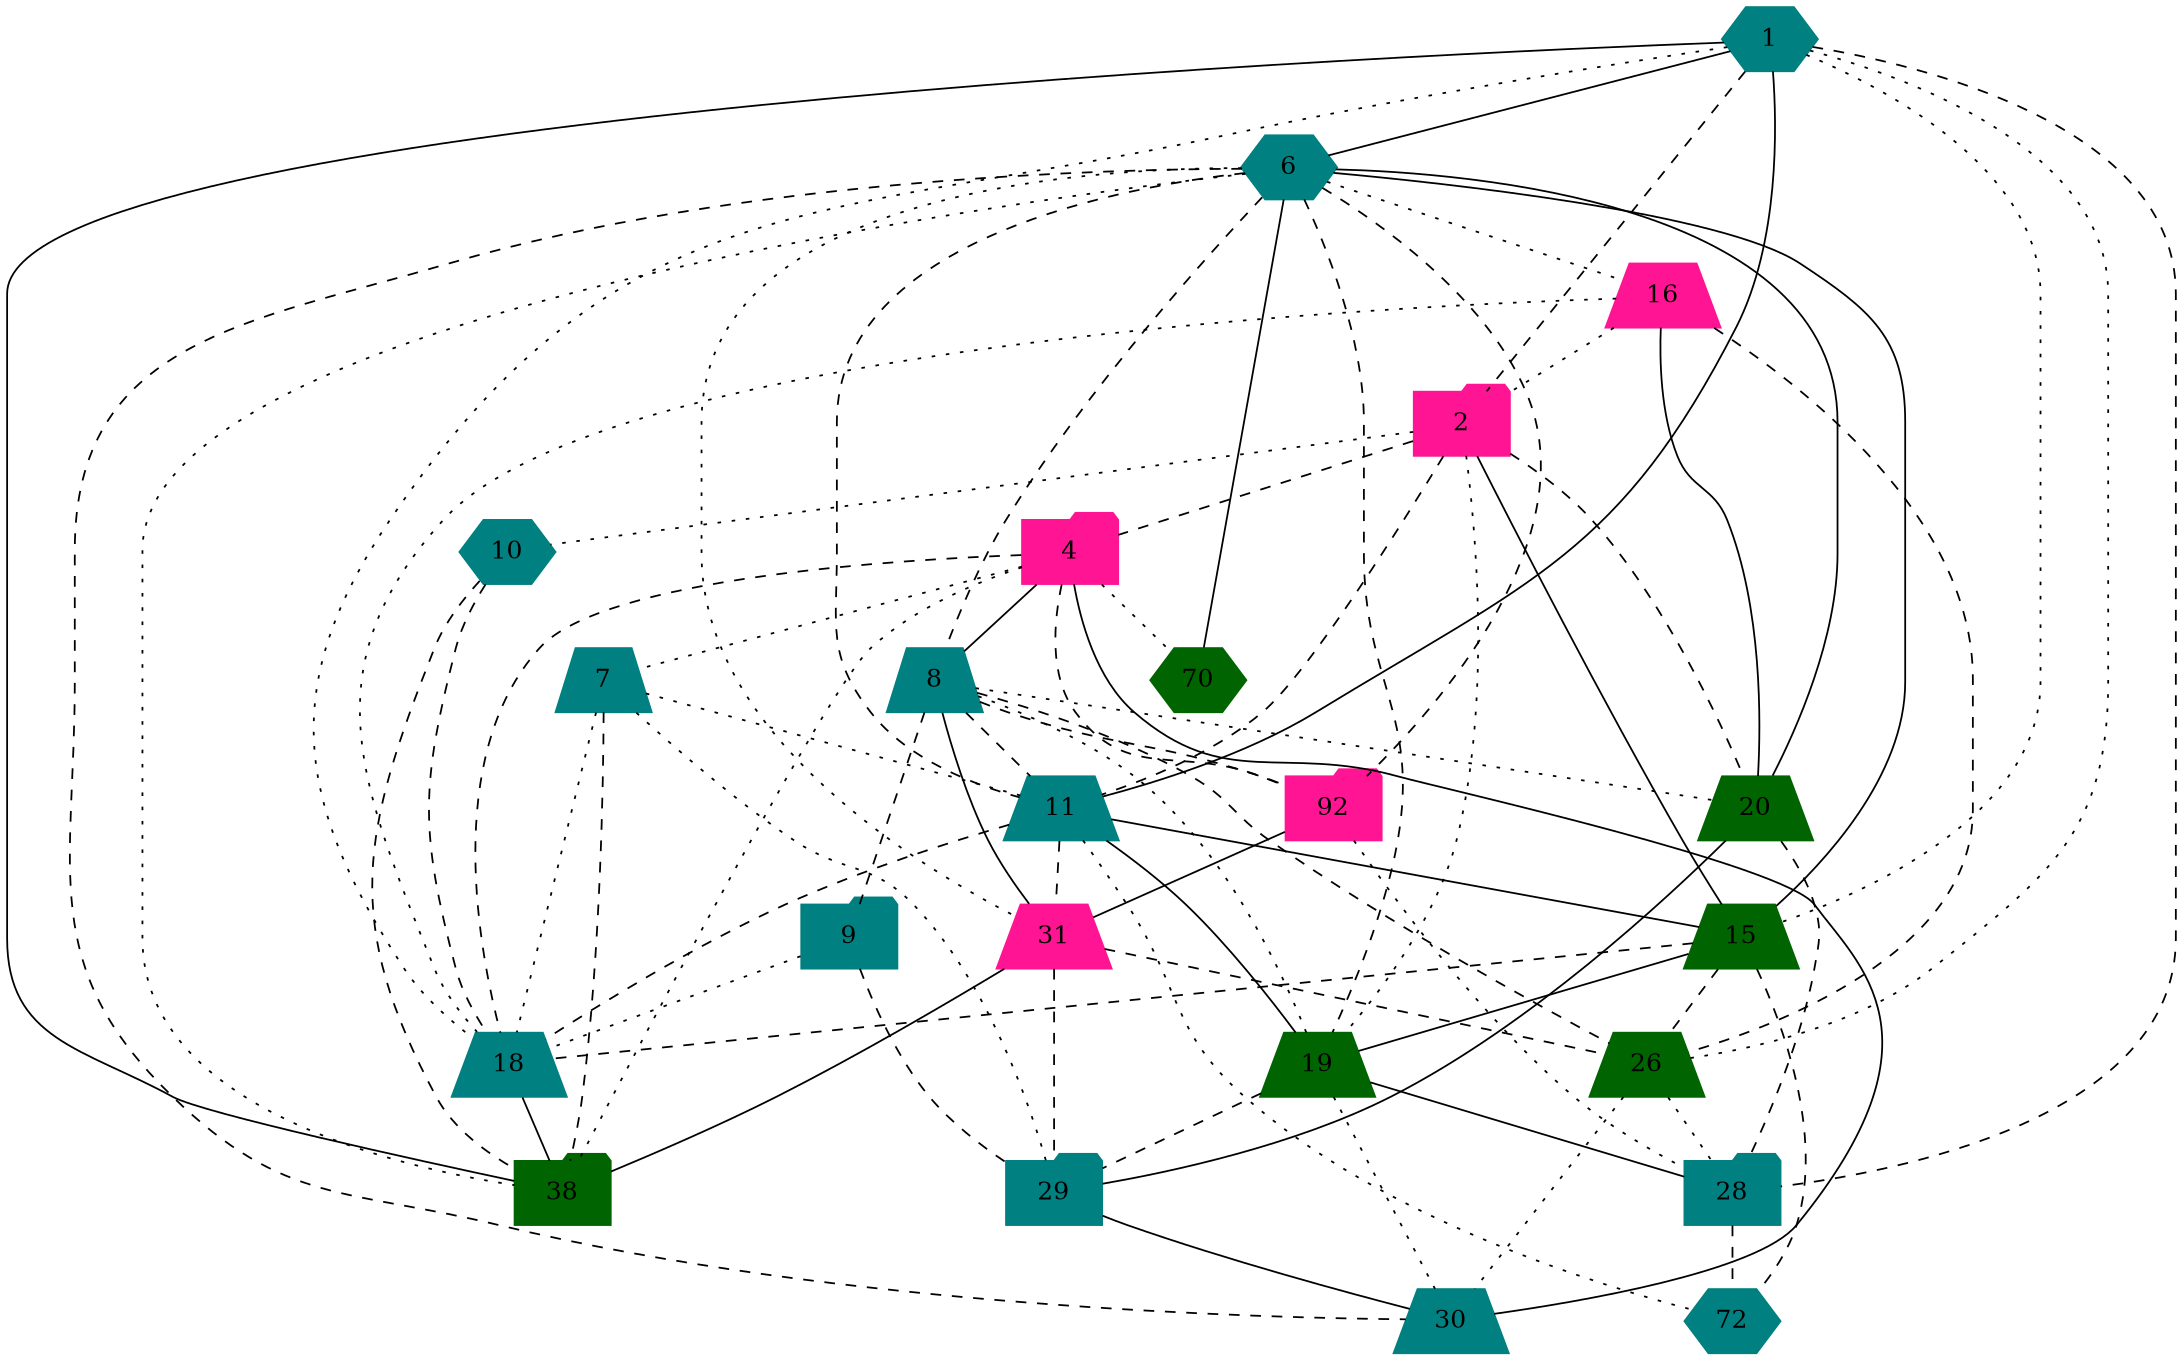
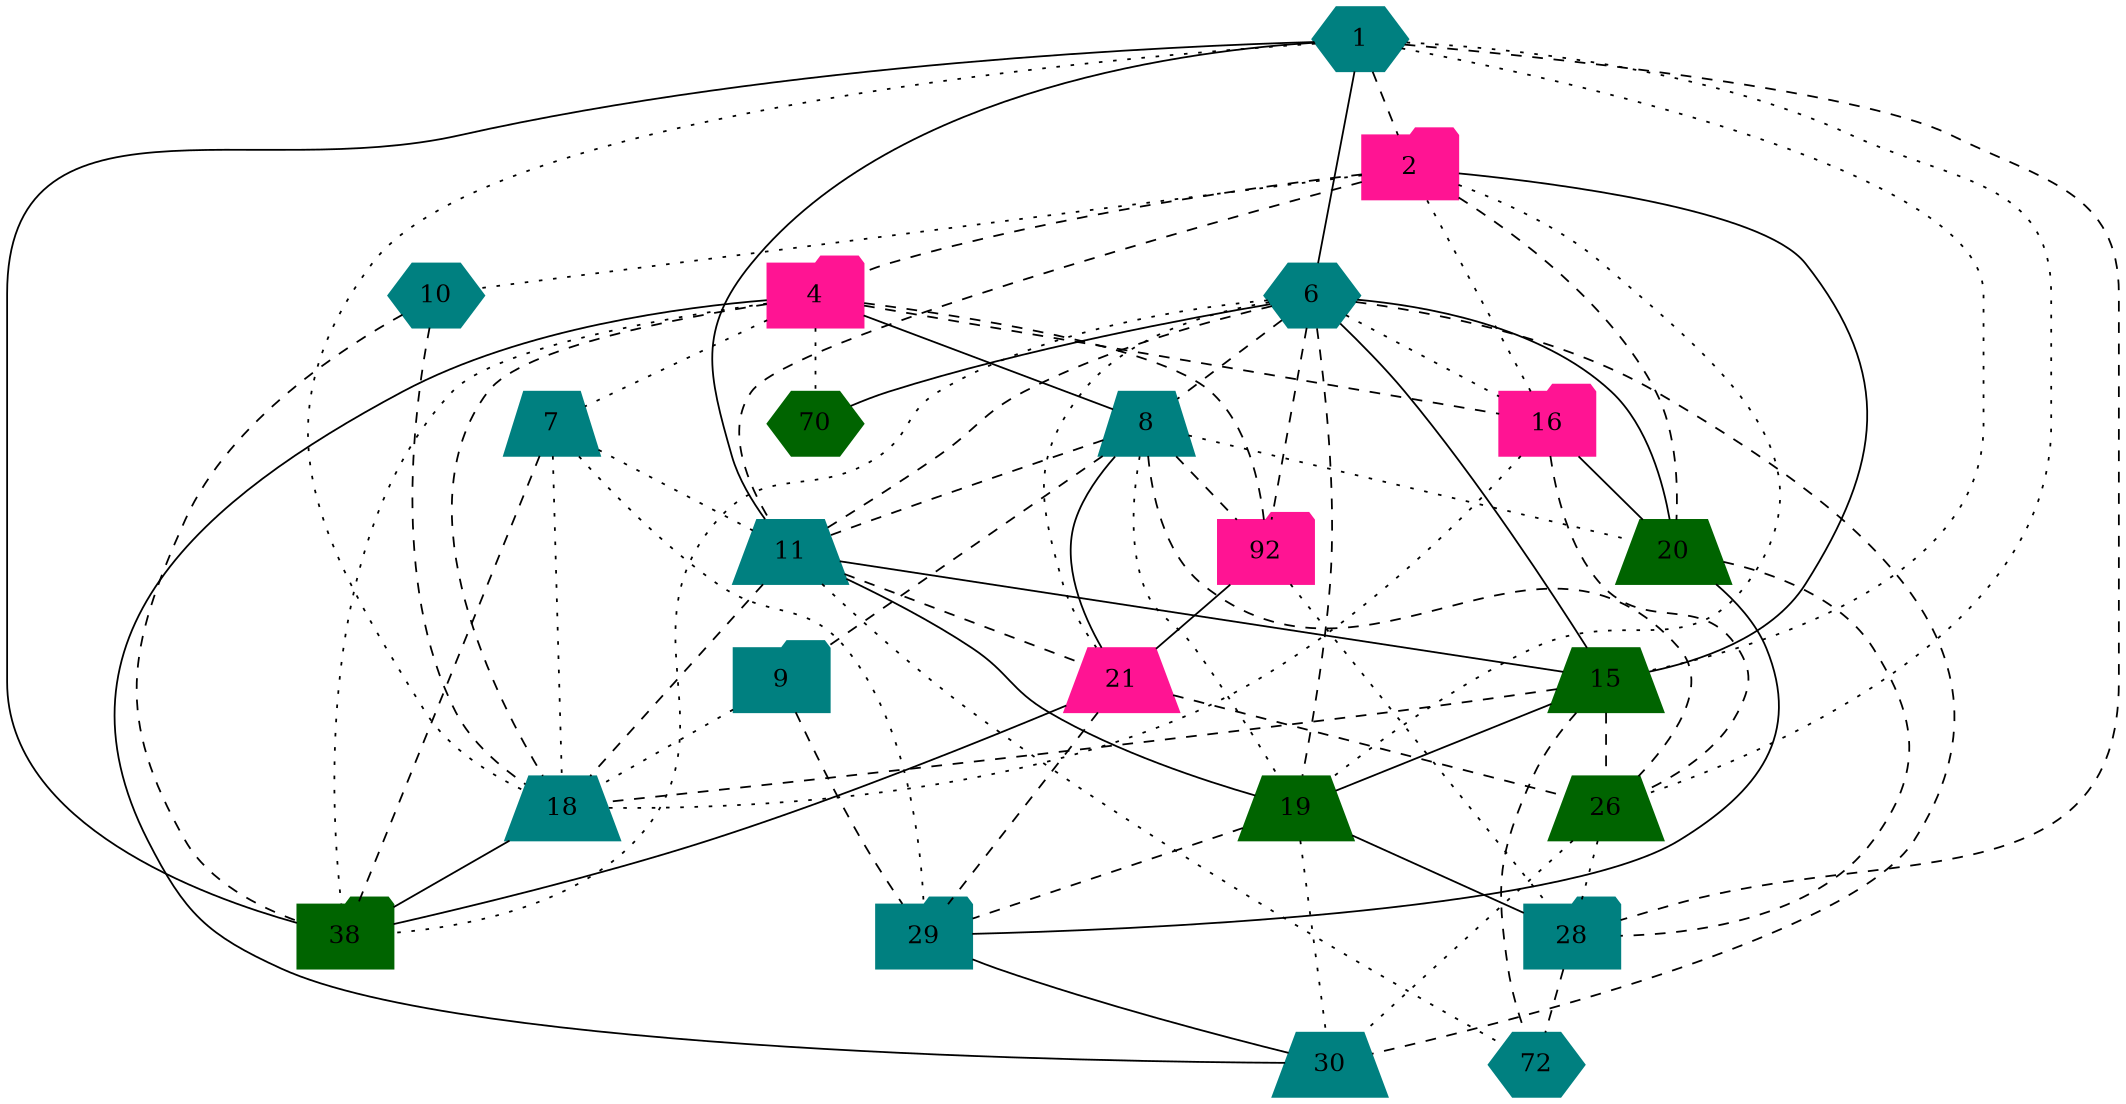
  graph {
    node [color=teal shape=trapezium style=filled]
    edge [style=dashed]
    1 [shape=hexagon super="+23+34+5+51"]
    2 [color=deeppink shape=folder super="+45+3"]
    6 [shape=hexagon super="+14+36+27"]
    11 [super="+35+13+25+40"]
    15 [color=darkgreen super="+52+58+46"]
    18 [super="+57+22"]
    26 [color=darkgreen super="+37"]
    28 [shape=folder super="+78+59"]
    38 [color=darkgreen shape=folder super="+64+42"]
    4 [color=deeppink shape=folder super="+62+39+17"]
    10 [shape=hexagon]
    19 [color=darkgreen super="+31+75"]
    20 [color=darkgreen super="+68"]
    8 [super="+56+44+67"]
    n15 [color=deeppink label=92 shape=folder super="+41"]
-   16 [color=deeppink super="+50"]
+   16 [color=deeppink shape=folder super="+50"]
    30 [super="+61"]
    70 [color=darkgreen shape=hexagon]
-   21 [color=deeppink super="+74+24" label=31]
+   21 [color=deeppink super="+74+24"]
    72 [shape=hexagon]
    7 [super="+66+32"]
    29 [shape=folder super="+73"]
    9 [shape=folder]
    1 -- 2
    1 -- 6 [style=solid]
    1 -- 11 [style=solid weight=2]
    1 -- 15 [style=dotted weight=2]
    1 -- 18 [style=dotted]
    1 -- 26 [style=dotted]
    1 -- 28 [weight=2]
    1 -- 38 [style=solid weight=2]
    2 -- 11
    2 -- 15 [style=solid]
    2 -- 4
    2 -- 10 [style=dotted weight=2]
    2 -- 19 [style=dotted]
    2 -- 20
    6 -- 11
    6 -- 15 [style=solid weight=2]
    6 -- 38 [style=dotted]
    6 -- 19
    6 -- 20 [style=solid]
    6 -- 8 [weight=2]
    6 -- n15 [weight=2]
    6 -- 16 [style=dotted]
    6 -- 30
    6 -- 70 [style=solid]
    6 -- 21 [style=dotted weight=2]
    11 -- 15 [style=solid weight=2]
    11 -- 18
    11 -- 19 [style=solid]
    11 -- 21
    11 -- 72 [style=dotted]
    15 -- 18 [weight=2]
    15 -- 26
    15 -- 19 [style=solid]
    15 -- 72
    18 -- 38 [style=solid]
    26 -- 28 [style=dotted]
    26 -- 30 [style=dotted weight=2]
    28 -- 72 [weight=2]
    4 -- 18
    4 -- 38 [style=dotted]
    4 -- 8 [style=solid weight=2]
    4 -- n15
+   4 -- 16
    4 -- 30 [style=solid]
    4 -- 70 [style=dotted weight=3]
    4 -- 7 [style=dotted]
    10 -- 18
    10 -- 38
    19 -- 28 [style=solid]
    19 -- 30 [style=dotted]
    19 -- 29
    20 -- 28
    20 -- 29 [style=solid]
    8 -- 11 [weight=2]
    8 -- 26
    8 -- 19 [style=dotted]
    8 -- 20 [style=dotted]
    8 -- n15
    8 -- 21 [style=solid]
    8 -- 9
    n15 -- 28 [style=dotted]
    n15 -- 21 [style=solid]
    16 -- 2 [style=dotted]
    16 -- 18 [style=dotted]
    16 -- 26
    16 -- 20 [style=solid]
    21 -- 26
    21 -- 38 [style=solid weight=2]
    21 -- 29
    7 -- 11 [style=dotted weight=4]
    7 -- 18 [style=dotted weight=2]
    7 -- 38 [weight=2]
    7 -- 29 [style=dotted]
    29 -- 30 [style=solid]
    9 -- 18 [style=dotted weight=2]
    9 -- 29
  }
